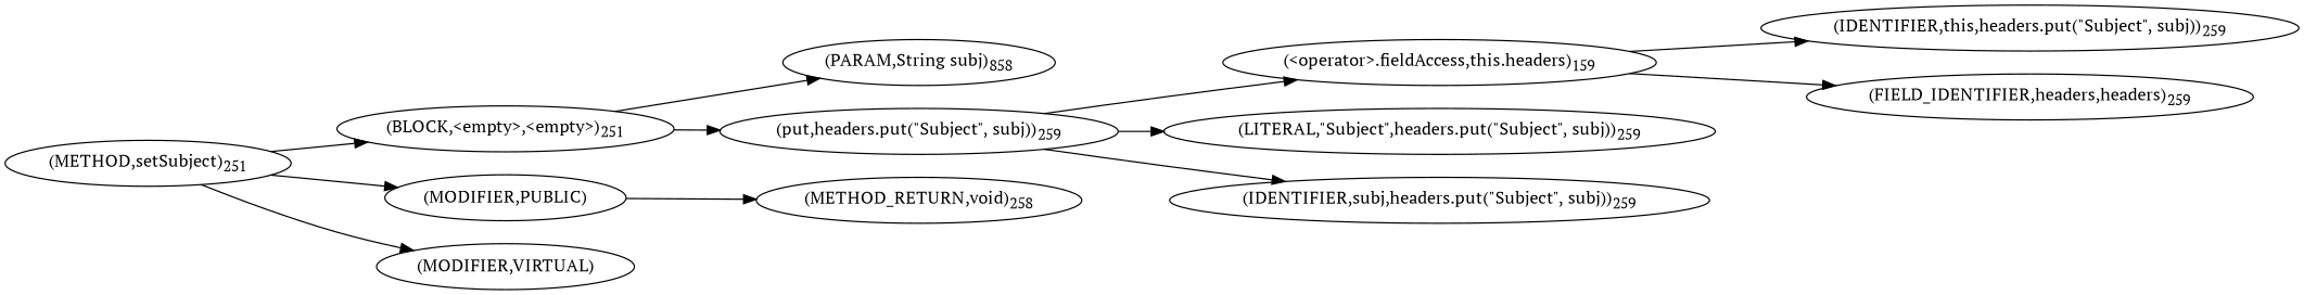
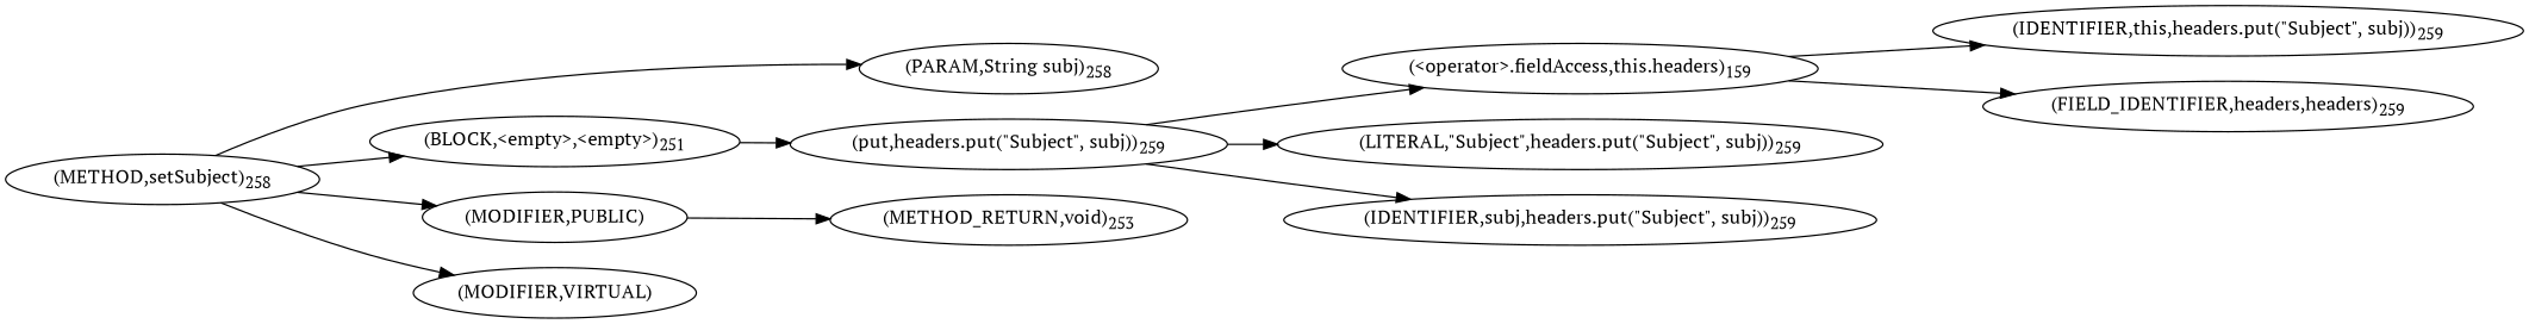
  digraph {
    fontname="PT Serif"
    rankdir=LR
    node [fontname="PT Serif"]
    edge [fontname="PT Serif"]
-   n1 [label=<(METHOD,setSubject)<SUB>251</SUB>>]
-   n2 [label=<(PARAM,String subj)<SUB>858</SUB>>]
+   n1 [label=<(METHOD,setSubject)<SUB>258</SUB>>]
+   n2 [label=<(PARAM,String subj)<SUB>258</SUB>>]
    n3 [label=<(BLOCK,&lt;empty&gt;,&lt;empty&gt;)<SUB>251</SUB>>]
    n4 [label=<(MODIFIER,PUBLIC)>]
    n5 [label=<(MODIFIER,VIRTUAL)>]
    n6 [label=<(put,headers.put(&quot;Subject&quot;, subj))<SUB>259</SUB>>]
-   n7 [label=<(METHOD_RETURN,void)<SUB>258</SUB>>]
+   n7 [label=<(METHOD_RETURN,void)<SUB>253</SUB>>]
    n8 [label=<(&lt;operator&gt;.fieldAccess,this.headers)<SUB>159</SUB>>]
    n9 [label=<(LITERAL,&quot;Subject&quot;,headers.put(&quot;Subject&quot;, subj))<SUB>259</SUB>>]
    n10 [label=<(IDENTIFIER,subj,headers.put(&quot;Subject&quot;, subj))<SUB>259</SUB>>]
    n11 [label=<(IDENTIFIER,this,headers.put(&quot;Subject&quot;, subj))<SUB>259</SUB>>]
    n12 [label=<(FIELD_IDENTIFIER,headers,headers)<SUB>259</SUB>>]
-   n3 -> n2
+   n1 -> n2
    n1 -> n3
    n1 -> n4
    n1 -> n5
    n3 -> n6
    n4 -> n7
    n6 -> n8
    n6 -> n9
    n6 -> n10
    n8 -> n11
    n8 -> n12
  }
